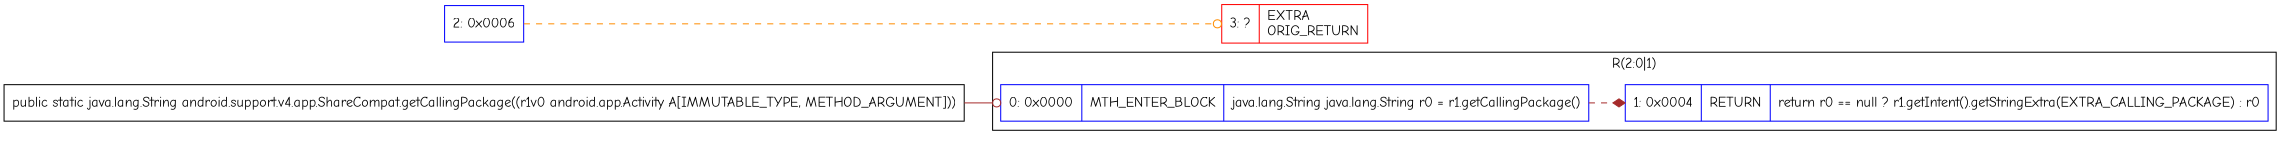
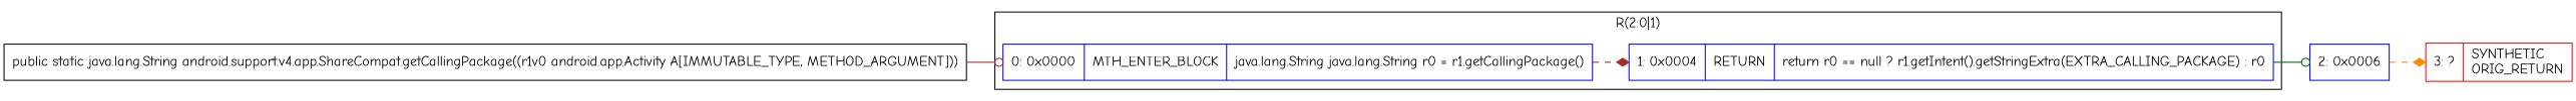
  digraph {
    fontname="Comic Neue"
    rankdir=LR
    node [color=blue fontname="Comic Neue" shape=record]
    edge [arrowhead=diamond color=brown fontname="Comic Neue" style=dashed]
    n1 [label="{0\:\ 0x0000|MTH_ENTER_BLOCK\l|java.lang.String java.lang.String r0 = r1.getCallingPackage()\l}"]
    n2 [label="{1\:\ 0x0004|RETURN\l|return r0 == null ? r1.getIntent().getStringExtra(EXTRA_CALLING_PACKAGE) : r0\l}"]
    n3 [label="{2\:\ 0x0006}"]
-   n4 [color=red label="{3\:\ ?|EXTRA\lORIG_RETURN\l}"]
+   n4 [color=red label="{3\:\ ?|SYNTHETIC\lORIG_RETURN\l}"]
    n5 [label="{public static java.lang.String android.support.v4.app.ShareCompat.getCallingPackage((r1v0 android.app.Activity A[IMMUTABLE_TYPE, METHOD_ARGUMENT])) }" color=""]
    subgraph cluster_1 {
      label="R(2:0|1)"
      n1
      n2
    }
    n1 -> n2
-   n3 -> n4 [arrowhead=odot color=darkorange]
+   n2 -> n3 [arrowhead=odot color=darkgreen style=solid]
+   n3 -> n4 [color=darkorange]
    n5 -> n1 [arrowhead=odot style=solid]
  }
